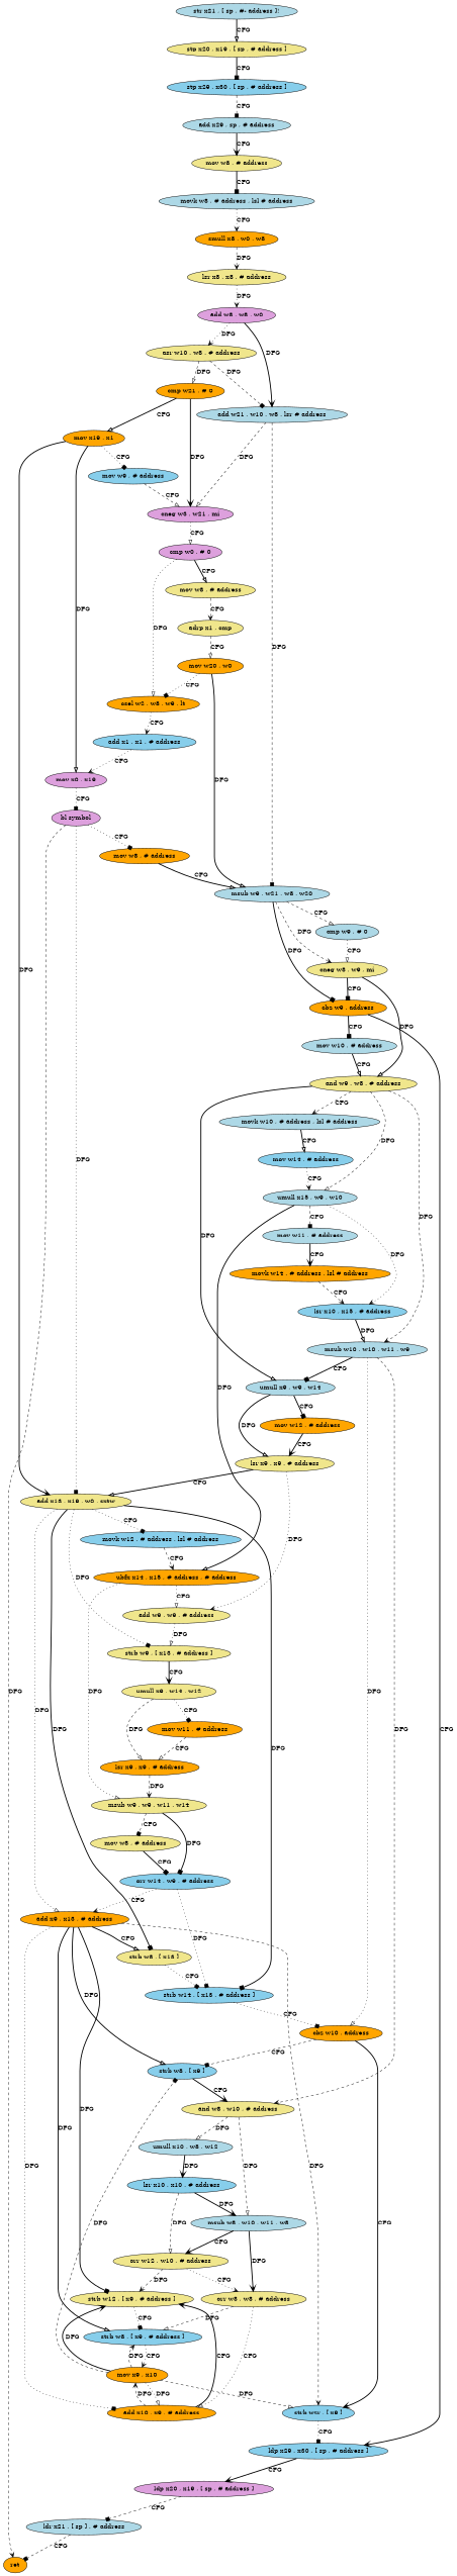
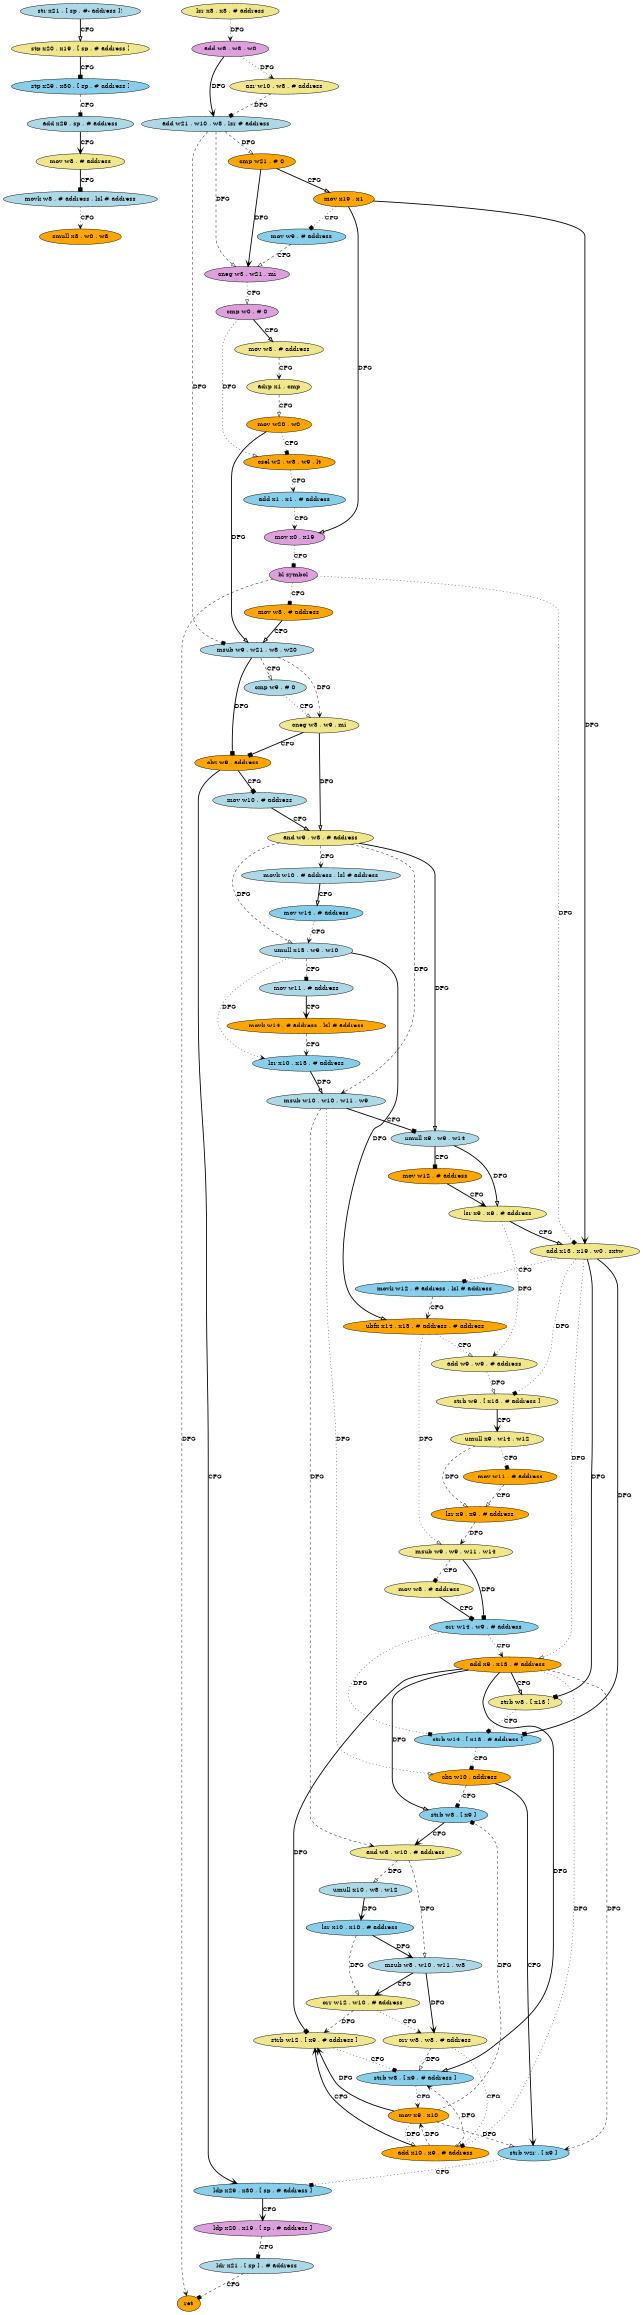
  digraph {
    node [fillcolor=khaki style=filled]
    edge [arrowhead=vee style=bold]
    n1 [fillcolor=lightblue label="str x21 , [ sp , #- address ]!"]
    n2 [label="stp x20 , x19 , [ sp , # address ]"]
    n3 [fillcolor=skyblue label="stp x29 , x30 , [ sp , # address ]"]
    n4 [fillcolor=lightblue label="add x29 , sp , # address"]
    n5 [label="mov w8 , # address"]
    n6 [fillcolor=lightblue label="movk w8 , # address , lsl # address"]
    n7 [fillcolor=orange label="smull x8 , w0 , w8"]
    n8 [label="lsr x8 , x8 , # address"]
    n9 [fillcolor=plum label="add w8 , w8 , w0"]
    n10 [label="asr w10 , w8 , # address"]
    n11 [fillcolor=lightblue label="add w21 , w10 , w8 , lsr # address"]
    n12 [fillcolor=orange label="cmp w21 , # 0"]
    n13 [fillcolor=plum label="cneg w3 , w21 , mi"]
    n14 [fillcolor=lightblue label="msub w9 , w21 , w8 , w20"]
    n15 [fillcolor=orange label="mov x19 , x1"]
    n16 [fillcolor=plum label="cmp w0 , # 0"]
    n17 [fillcolor=lightblue label="cmp w9 , # 0"]
    n18 [label="cneg w8 , w9 , mi"]
    n19 [fillcolor=orange label="cbz w9 , address"]
    n20 [fillcolor=skyblue label="mov w9 , # address"]
    n21 [fillcolor=plum label="mov x0 , x19"]
    n22 [label="add x13 , x19 , w0 , sxtw"]
    n23 [fillcolor=plum label="bl symbol"]
    n24 [fillcolor=skyblue label="movk w12 , # address , lsl # address"]
    n25 [label="strb w9 , [ x13 , # address ]"]
    n26 [fillcolor=orange label="add x9 , x13 , # address"]
    n27 [label="strb w8 , [ x13 ]"]
    n28 [fillcolor=skyblue label="strb w14 , [ x13 , # address ]"]
    n29 [label="mov w8 , # address"]
    n30 [fillcolor=orange label="csel w2 , w8 , w9 , lt"]
    n31 [label="adrp x1 , cmp"]
    n32 [fillcolor=skyblue label="add x1 , x1 , # address"]
    n33 [fillcolor=orange label="mov w20 , w0"]
    n34 [fillcolor=orange label="mov w8 , # address"]
    n35 [fillcolor=orange label=ret]
    n36 [label="and w9 , w8 , # address"]
    n37 [fillcolor=skyblue label="ldp x29 , x30 , [ sp , # address ]"]
    n38 [fillcolor=lightblue label="mov w10 , # address"]
    n39 [fillcolor=lightblue label="movk w10 , # address , lsl # address"]
    n40 [fillcolor=lightblue label="umull x15 , w9 , w10"]
    n41 [fillcolor=lightblue label="msub w10 , w10 , w11 , w9"]
    n42 [fillcolor=lightblue label="umull x9 , w9 , w14"]
    n43 [fillcolor=plum label="ldp x20 , x19 , [ sp , # address ]"]
    n44 [fillcolor=lightblue label="ldr x21 , [ sp ] , # address"]
    n45 [fillcolor=skyblue label="mov w14 , # address"]
    n46 [fillcolor=lightblue label="mov w11 , # address"]
    n47 [fillcolor=skyblue label="lsr x10 , x15 , # address"]
    n48 [fillcolor=orange label="ubfx x14 , x15 , # address , # address"]
    n49 [fillcolor=orange label="cbz w10 , address"]
    n50 [label="and w8 , w10 , # address"]
    n51 [fillcolor=orange label="mov w12 , # address"]
    n52 [label="lsr x9 , x9 , # address"]
    n53 [fillcolor=orange label="movk w14 , # address , lsl # address"]
    n54 [label="add w9 , w9 , # address"]
    n55 [label="msub w9 , w9 , w11 , w14"]
    n56 [fillcolor=skyblue label="strb wzr , [ x9 ]"]
    n57 [fillcolor=skyblue label="strb w8 , [ x9 ]"]
    n58 [fillcolor=lightblue label="umull x10 , w8 , w12"]
    n59 [fillcolor=lightblue label="msub w8 , w10 , w11 , w8"]
    n60 [label="umull x9 , w14 , w12"]
    n61 [fillcolor=orange label="add x10 , x9 , # address"]
    n62 [label="strb w12 , [ x9 , # address ]"]
    n63 [fillcolor=skyblue label="strb w8 , [ x9 , # address ]"]
    n64 [fillcolor=orange label="mov w11 , # address"]
    n65 [fillcolor=orange label="lsr x9 , x9 , # address"]
    n66 [label="mov w8 , # address"]
    n67 [fillcolor=skyblue label="orr w14 , w9 , # address"]
    n68 [fillcolor=orange label="mov x9 , x10"]
    n69 [fillcolor=skyblue label="lsr x10 , x10 , # address"]
    n70 [label="orr w12 , w10 , # address"]
    n71 [label="orr w8 , w8 , # address"]
    n1 -> n2 [arrowhead=onormal label=CFG]
    n2 -> n3 [arrowhead=box label=CFG]
    n3 -> n4 [arrowhead=box label=CFG style=dashed]
    n4 -> n5 [label=CFG]
    n5 -> n6 [arrowhead=box label=CFG]
    n6 -> n7 [label=CFG style=dotted]
-   n7 -> n8 [label=DFG style=dashed]
    n8 -> n9 [label=DFG style=dotted]
    n9 -> n10 [label=DFG style=dotted]
    n9 -> n11 [label=DFG]
    n10 -> n11 [arrowhead=box label=DFG style=dashed]
-   n10 -> n12 [arrowhead=onormal label=DFG style=dashed]
+   n11 -> n12 [arrowhead=onormal label=DFG style=dashed]
    n11 -> n13 [arrowhead=onormal label=DFG style=dashed]
    n11 -> n14 [arrowhead=box label=DFG style=dashed]
    n12 -> n13 [label=DFG]
    n12 -> n15 [arrowhead=onormal label=CFG]
    n13 -> n16 [arrowhead=onormal label=CFG style=dotted]
    n14 -> n17 [arrowhead=onormal label=CFG style=dashed]
    n14 -> n18 [label=DFG style=dashed]
    n14 -> n19 [arrowhead=box label=DFG]
    n15 -> n20 [arrowhead=box label=CFG style=dotted]
    n15 -> n21 [arrowhead=onormal label=DFG]
    n15 -> n22 [label=DFG]
    n16 -> n29 [arrowhead=onormal label=CFG]
    n16 -> n30 [arrowhead=onormal label=DFG style=dotted]
    n17 -> n18 [arrowhead=onormal label=CFG style=dotted]
    n18 -> n19 [arrowhead=box label=CFG]
    n18 -> n36 [arrowhead=onormal label=DFG]
    n19 -> n37 [label=CFG]
    n19 -> n38 [arrowhead=box label=CFG]
    n20 -> n13 [arrowhead=onormal label=CFG style=dashed]
    n21 -> n23 [arrowhead=box label=CFG style=dotted]
    n22 -> n24 [arrowhead=box label=CFG style=dotted]
    n22 -> n25 [arrowhead=box label=DFG style=dotted]
    n22 -> n26 [arrowhead=onormal label=DFG style=dotted]
    n22 -> n27 [arrowhead=box label=DFG]
    n22 -> n28 [arrowhead=box label=DFG]
    n23 -> n22 [arrowhead=box label=DFG style=dotted]
    n23 -> n34 [arrowhead=box label=CFG style=dotted]
    n23 -> n35 [label=DFG style=dashed]
    n24 -> n48 [label=CFG style=dashed]
    n25 -> n60 [label=CFG]
    n26 -> n27 [arrowhead=onormal label=CFG]
    n26 -> n56 [label=DFG style=dashed]
    n26 -> n57 [arrowhead=onormal label=DFG]
    n26 -> n61 [arrowhead=box label=DFG style=dotted]
    n26 -> n62 [arrowhead=box label=DFG]
    n26 -> n63 [arrowhead=onormal label=DFG]
    n27 -> n28 [arrowhead=box label=CFG style=dotted]
    n28 -> n49 [arrowhead=box label=CFG style=dotted]
    n29 -> n31 [label=CFG style=dashed]
    n30 -> n32 [label=CFG style=dotted]
    n31 -> n33 [arrowhead=onormal label=CFG style=dashed]
    n32 -> n21 [label=CFG style=dotted]
    n33 -> n14 [arrowhead=onormal label=DFG]
    n33 -> n30 [arrowhead=box label=CFG style=dotted]
    n34 -> n14 [arrowhead=onormal label=CFG]
    n36 -> n39 [label=CFG style=dashed]
    n36 -> n40 [arrowhead=onormal label=DFG style=dashed]
    n36 -> n41 [label=DFG style=dashed]
    n36 -> n42 [arrowhead=onormal label=DFG]
    n37 -> n43 [label=CFG]
    n38 -> n36 [arrowhead=onormal label=CFG]
    n39 -> n45 [arrowhead=onormal label=CFG]
    n40 -> n46 [arrowhead=box label=CFG style=dashed]
    n40 -> n47 [label=DFG style=dotted]
    n40 -> n48 [arrowhead=onormal label=DFG]
    n41 -> n42 [arrowhead=box label=CFG]
    n41 -> n49 [arrowhead=onormal label=DFG style=dotted]
    n41 -> n50 [label=DFG style=dashed]
    n42 -> n51 [arrowhead=box label=CFG]
    n42 -> n52 [arrowhead=onormal label=DFG]
    n43 -> n44 [arrowhead=box label=CFG style=dashed]
    n44 -> n35 [arrowhead=box label=CFG style=dashed]
    n45 -> n40 [label=CFG style=dotted]
    n46 -> n53 [label=CFG]
    n47 -> n41 [arrowhead=onormal label=DFG]
    n48 -> n54 [arrowhead=onormal label=CFG style=dotted]
    n48 -> n55 [arrowhead=onormal label=DFG style=dotted]
    n49 -> n56 [label=CFG]
    n49 -> n57 [arrowhead=box label=CFG style=dashed]
    n50 -> n58 [arrowhead=onormal label=DFG style=dashed]
    n50 -> n59 [arrowhead=onormal label=DFG style=dashed]
    n51 -> n52 [label=CFG]
    n52 -> n22 [arrowhead=onormal label=CFG]
    n52 -> n54 [label=DFG style=dotted]
    n53 -> n47 [label=CFG style=dashed]
    n54 -> n25 [arrowhead=onormal label=DFG style=dotted]
    n55 -> n66 [arrowhead=box label=CFG style=dashed]
    n55 -> n67 [arrowhead=box label=DFG]
    n56 -> n37 [arrowhead=box label=CFG style=dotted]
    n57 -> n50 [label=CFG]
    n58 -> n69 [label=DFG]
    n59 -> n70 [label=CFG]
    n59 -> n71 [label=DFG]
    n60 -> n64 [arrowhead=box label=CFG style=dotted]
    n60 -> n65 [arrowhead=onormal label=DFG style=dashed]
    n61 -> n62 [label=CFG]
    n61 -> n68 [label=DFG style=dashed]
    n62 -> n63 [arrowhead=box label=CFG style=dotted]
    n63 -> n68 [label=CFG style=dotted]
    n64 -> n65 [arrowhead=onormal label=CFG style=dashed]
    n65 -> n55 [label=DFG style=dashed]
    n66 -> n67 [arrowhead=box label=CFG]
    n67 -> n26 [label=CFG style=dotted]
    n67 -> n28 [arrowhead=box label=DFG style=dotted]
    n68 -> n56 [arrowhead=onormal label=DFG style=dashed]
    n68 -> n57 [arrowhead=box label=DFG style=dashed]
    n68 -> n61 [arrowhead=onormal label=DFG style=dotted]
    n68 -> n62 [label=DFG]
-   n68 -> n63 [label=DFG style=dashed]
+   n61 -> n63 [label=DFG style=dashed]
    n69 -> n59 [label=DFG]
    n69 -> n70 [arrowhead=onormal label=DFG style=dashed]
    n70 -> n62 [label=DFG style=dashed]
    n70 -> n71 [label=CFG style=dotted]
    n71 -> n61 [arrowhead=onormal label=CFG style=dotted]
    n71 -> n63 [arrowhead=onormal label=DFG style=dashed]
  }
